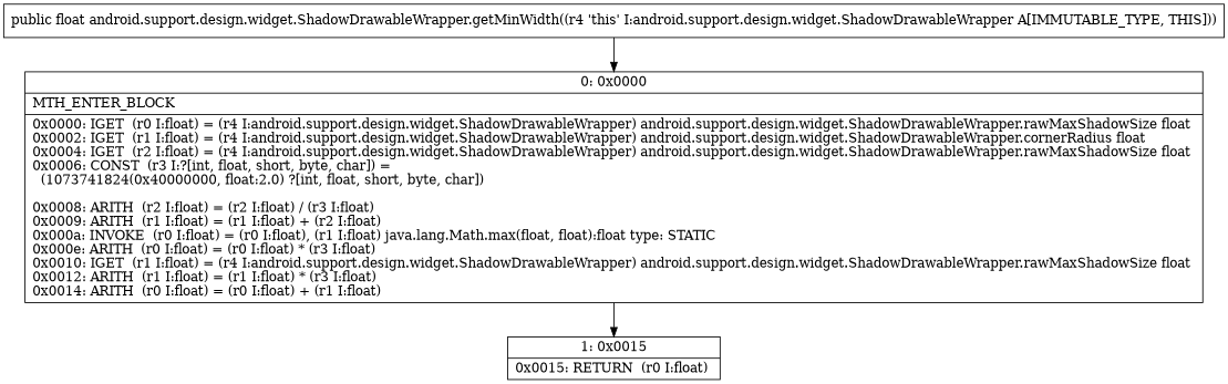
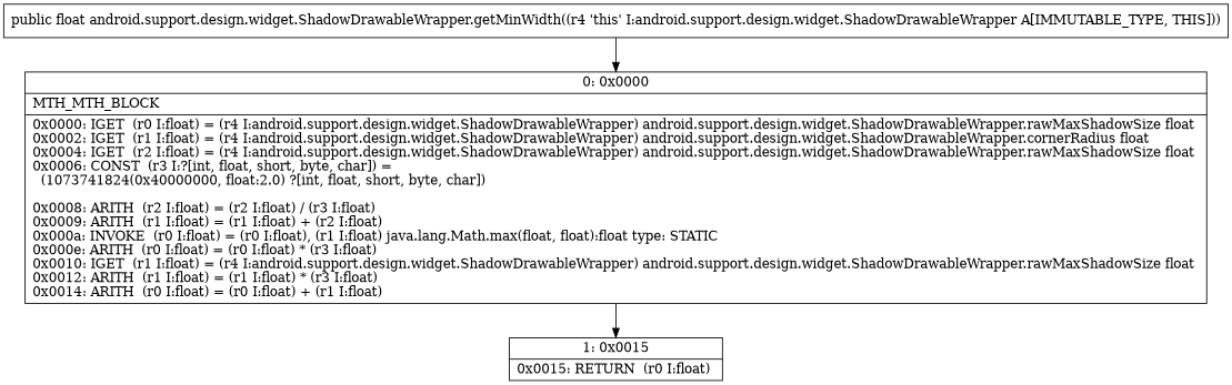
  digraph {
    node [shape=record]
-   n1 [label="{0\:\ 0x0000|MTH_ENTER_BLOCK\l|0x0000: IGET  (r0 I:float) = (r4 I:android.support.design.widget.ShadowDrawableWrapper) android.support.design.widget.ShadowDrawableWrapper.rawMaxShadowSize float \l0x0002: IGET  (r1 I:float) = (r4 I:android.support.design.widget.ShadowDrawableWrapper) android.support.design.widget.ShadowDrawableWrapper.cornerRadius float \l0x0004: IGET  (r2 I:float) = (r4 I:android.support.design.widget.ShadowDrawableWrapper) android.support.design.widget.ShadowDrawableWrapper.rawMaxShadowSize float \l0x0006: CONST  (r3 I:?[int, float, short, byte, char]) = \l  (1073741824(0x40000000, float:2.0) ?[int, float, short, byte, char])\l \l0x0008: ARITH  (r2 I:float) = (r2 I:float) \/ (r3 I:float) \l0x0009: ARITH  (r1 I:float) = (r1 I:float) + (r2 I:float) \l0x000a: INVOKE  (r0 I:float) = (r0 I:float), (r1 I:float) java.lang.Math.max(float, float):float type: STATIC \l0x000e: ARITH  (r0 I:float) = (r0 I:float) * (r3 I:float) \l0x0010: IGET  (r1 I:float) = (r4 I:android.support.design.widget.ShadowDrawableWrapper) android.support.design.widget.ShadowDrawableWrapper.rawMaxShadowSize float \l0x0012: ARITH  (r1 I:float) = (r1 I:float) * (r3 I:float) \l0x0014: ARITH  (r0 I:float) = (r0 I:float) + (r1 I:float) \l}"]
+   n1 [label="{0\:\ 0x0000|MTH_MTH_BLOCK\l|0x0000: IGET  (r0 I:float) = (r4 I:android.support.design.widget.ShadowDrawableWrapper) android.support.design.widget.ShadowDrawableWrapper.rawMaxShadowSize float \l0x0002: IGET  (r1 I:float) = (r4 I:android.support.design.widget.ShadowDrawableWrapper) android.support.design.widget.ShadowDrawableWrapper.cornerRadius float \l0x0004: IGET  (r2 I:float) = (r4 I:android.support.design.widget.ShadowDrawableWrapper) android.support.design.widget.ShadowDrawableWrapper.rawMaxShadowSize float \l0x0006: CONST  (r3 I:?[int, float, short, byte, char]) = \l  (1073741824(0x40000000, float:2.0) ?[int, float, short, byte, char])\l \l0x0008: ARITH  (r2 I:float) = (r2 I:float) \/ (r3 I:float) \l0x0009: ARITH  (r1 I:float) = (r1 I:float) + (r2 I:float) \l0x000a: INVOKE  (r0 I:float) = (r0 I:float), (r1 I:float) java.lang.Math.max(float, float):float type: STATIC \l0x000e: ARITH  (r0 I:float) = (r0 I:float) * (r3 I:float) \l0x0010: IGET  (r1 I:float) = (r4 I:android.support.design.widget.ShadowDrawableWrapper) android.support.design.widget.ShadowDrawableWrapper.rawMaxShadowSize float \l0x0012: ARITH  (r1 I:float) = (r1 I:float) * (r3 I:float) \l0x0014: ARITH  (r0 I:float) = (r0 I:float) + (r1 I:float) \l}"]
    n2 [label="{1\:\ 0x0015|0x0015: RETURN  (r0 I:float) \l}"]
    n3 [label="{public float android.support.design.widget.ShadowDrawableWrapper.getMinWidth((r4 'this' I:android.support.design.widget.ShadowDrawableWrapper A[IMMUTABLE_TYPE, THIS])) }"]
    n1 -> n2
    n3 -> n1
  }
